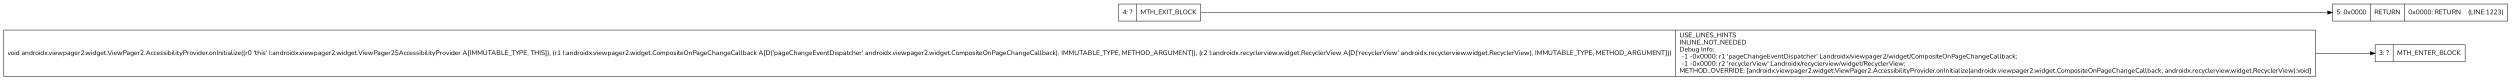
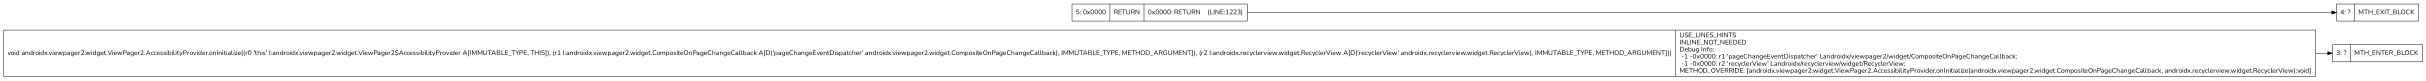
  digraph {
    fontname=Nunito
    rankdir=LR
    node [fontname=Nunito shape=record]
    edge [fontname=Nunito]
    n1 [label="{3\:\ ?|MTH_ENTER_BLOCK\l}"]
    n2 [label="{5\:\ 0x0000|RETURN\l|0x0000: RETURN    (LINE:1223)\l}"]
    n3 [label="{4\:\ ?|MTH_EXIT_BLOCK\l}"]
    n4 [label="{void androidx.viewpager2.widget.ViewPager2.AccessibilityProvider.onInitialize((r0 'this' I:androidx.viewpager2.widget.ViewPager2$AccessibilityProvider A[IMMUTABLE_TYPE, THIS]), (r1 I:androidx.viewpager2.widget.CompositeOnPageChangeCallback A[D('pageChangeEventDispatcher' androidx.viewpager2.widget.CompositeOnPageChangeCallback), IMMUTABLE_TYPE, METHOD_ARGUMENT]), (r2 I:androidx.recyclerview.widget.RecyclerView A[D('recyclerView' androidx.recyclerview.widget.RecyclerView), IMMUTABLE_TYPE, METHOD_ARGUMENT]))  | USE_LINES_HINTS\lINLINE_NOT_NEEDED\lDebug Info:\l  \-1 \-0x0000: r1 'pageChangeEventDispatcher' Landroidx\/viewpager2\/widget\/CompositeOnPageChangeCallback;\l  \-1 \-0x0000: r2 'recyclerView' Landroidx\/recyclerview\/widget\/RecyclerView;\lMETHOD_OVERRIDE: [androidx.viewpager2.widget.ViewPager2.AccessibilityProvider.onInitialize(androidx.viewpager2.widget.CompositeOnPageChangeCallback, androidx.recyclerview.widget.RecyclerView):void]\l}"]
-   n3 -> n2
+   n2 -> n3
    n4 -> n1
  }
